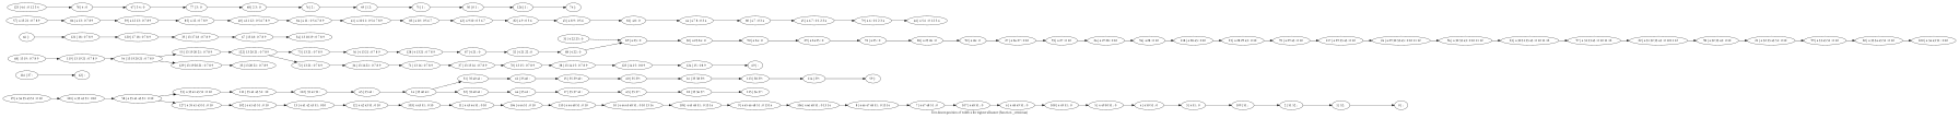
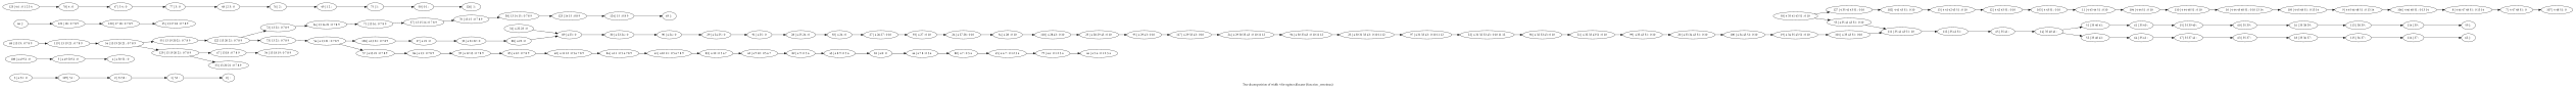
  digraph {
    fontname="EB Garamond"
    label="Tree-decomposition of width 4 for register allocator (function _strtoimax)"
    rankdir=LR
    node [fontname="EB Garamond"]
    edge [fontname="EB Garamond"]
    n1 [label="0 | : "]
    n2 [label="1 | 52 : "]
    n3 [label="2 | 51 52 : "]
    n4 [label="3 | 4 51 : 0 "]
    n5 [label="109 | 51 : "]
    n6 [label="4 | 4 50 51 : 0 "]
    n7 [label="5 | 4 49 50 51 : 0 "]
-   n8 [label="6 | 4 48 49 51 : 0 "]
    n9 [label="108 | 4 49 51 : 0 "]
    n10 [label="7 | 4 47 48 51 : 0 "]
    n11 [label="107 | 4 48 51 : 0 "]
    n12 [label="8 | 4 46 47 48 51 : 0 13 14 "]
    n13 [label="9 | 4 45 46 48 51 : 0 13 14 "]
    n14 [label="106 | 4 46 48 51 : 0 13 14 "]
    n15 [label="10 | 4 44 45 48 51 : 0 10 13 14 "]
    n16 [label="105 | 4 45 48 51 : 0 13 14 "]
    n17 [label="11 | 4 43 44 51 : 0 10 "]
    n18 [label="104 | 4 44 51 : 0 10 "]
    n19 [label="110 | 4 44 48 51 : 0 10 "]
    n20 [label="12 | 4 42 43 51 : 0 10 "]
    n21 [label="103 | 4 43 51 : 0 10 "]
    n22 [label="13 | 4 41 42 43 51 : 0 10 "]
    n23 [label="14 | 35 40 41 : "]
    n24 [label="51 | 35 40 41 : "]
    n25 [label="52 | 35 40 41 : "]
    n26 [label="61 | 35 40 : "]
    n27 [label="64 | 35 41 : "]
    n28 [label="15 | 35 39 40 : "]
    n29 [label="60 | 35 39 : "]
    n30 [label="16 | 35 38 39 : "]
    n31 [label="113 | 38 39 : "]
    n32 [label="114 | 39 : "]
    n33 [label="17 | 35 37 41 : "]
    n34 [label="63 | 35 37 : "]
    n35 [label="18 | 35 36 37 : "]
    n36 [label="115 | 36 37 : "]
    n37 [label="116 | 37 : "]
    n38 [label="19 | 4 34 35 43 51 : 0 10 "]
    n39 [label="101 | 4 35 43 51 : 0 10 "]
    n40 [label="58 | 4 35 41 43 51 : 0 10 "]
    n41 [label="20 | 4 33 34 43 51 : 0 10 "]
    n42 [label="100 | 4 34 43 51 : 0 10 "]
    n43 [label="21 | 4 32 33 43 51 : 0 10 "]
    n44 [label="99 | 4 33 43 51 : 0 10 "]
    n45 [label="22 | 4 31 32 33 43 : 0 10 11 12 "]
    n46 [label="98 | 4 32 33 43 : 0 10 "]
    n47 [label="23 | 4 30 31 33 43 : 0 10 11 12 "]
    n48 [label="97 | 4 31 33 43 : 0 10 11 12 "]
    n49 [label="24 | 4 29 30 33 43 : 0 10 11 12 "]
    n50 [label="96 | 4 30 33 43 : 0 10 11 12 "]
    n51 [label="25 | 4 28 29 43 : 0 10 "]
    n52 [label="95 | 4 29 43 : 0 10 "]
    n53 [label="117 | 4 29 33 43 : 0 10 "]
    n54 [label="26 | 4 27 28 : 0 10 "]
    n55 [label="94 | 4 28 : 0 10 "]
    n56 [label="118 | 4 28 43 : 0 10 "]
    n57 [label="27 | 4 26 27 : 0 10 "]
    n58 [label="93 | 4 27 : 0 10 "]
    n59 [label="28 | 4 25 26 : 0 "]
    n60 [label="92 | 4 26 : 0 "]
    n61 [label="29 | 4 24 25 : 0 "]
    n62 [label="91 | 4 25 : 0 "]
    n63 [label="30 | 4 23 24 : 0 "]
    n64 [label="90 | 4 24 : 0 "]
    n65 [label="31 | 4 22 23 : 0 "]
    n66 [label="89 | 4 23 : 0 "]
    n67 [label="32 | 4 21 22 : 0 "]
    n68 [label="88 | 4 22 : 0 "]
    n69 [label="33 | 13 20 21 : 0 7 8 9 "]
    n70 [label="73 | 13 21 : 0 7 8 9 "]
    n71 [label="56 | 4 13 21 : 0 7 8 9 "]
    n72 [label="34 | 13 18 19 : 0 7 8 9 "]
    n73 [label="68 | 13 19 : 0 7 8 9 "]
    n74 [label="119 | 13 19 21 : 0 7 8 9 "]
    n75 [label="35 | 13 17 18 : 0 7 8 9 "]
    n76 [label="67 | 13 18 : 0 7 8 9 "]
    n77 [label="36 | 13 16 21 : 0 7 8 9 "]
    n78 [label="71 | 13 16 : 0 7 8 9 "]
    n79 [label="37 | 13 15 16 : 0 7 8 9 "]
    n80 [label="70 | 13 15 : 0 7 8 9 "]
    n81 [label="38 | 13 14 15 : 0 7 8 9 "]
    n82 [label="123 | 14 15 : 0 8 9 "]
    n83 [label="124 | 15 : 0 8 9 "]
    n84 [label="39 | 4 12 13 : 0 7 8 9 "]
    n85 [label="85 | 4 12 : 0 7 8 9 "]
    n86 [label="40 | 4 11 12 : 0 5 6 7 8 9 "]
    n87 [label="84 | 4 11 : 0 5 6 7 8 9 "]
    n88 [label="41 | 4 10 11 : 0 5 6 7 8 9 "]
    n89 [label="83 | 4 10 : 0 5 6 7 "]
    n90 [label="42 | 4 9 10 : 0 5 6 7 "]
    n91 [label="82 | 4 9 : 0 5 6 "]
    n92 [label="43 | 4 8 9 : 0 5 6 "]
    n93 [label="81 | 4 8 : 0 "]
    n94 [label="44 | 4 7 8 : 0 3 4 "]
    n95 [label="80 | 4 7 : 0 3 4 "]
    n96 [label="45 | 4 6 7 : 0 1 2 3 4 "]
    n97 [label="79 | 4 6 : 0 1 2 3 4 "]
    n98 [label="46 | 4 5 6 : 0 1 2 3 4 "]
    n99 [label="125 | 4 6 : 0 1 2 3 4 "]
    n100 [label="78 | 4 : 0 "]
    n101 [label="47 | 3 4 : 0 "]
    n102 [label="77 | 3 : 0 "]
    n103 [label="48 | 2 3 : 0 "]
    n104 [label="76 | 2 : "]
    n105 [label="49 | 1 2 : "]
    n106 [label="75 | 1 : "]
    n107 [label="50 | 0 1 : "]
    n108 [label="126 | 1 : "]
-   n109 [label="74 | : "]
    n110 [label="53 | 4 35 41 43 51 : 0 10 "]
    n111 [label="111 | 35 41 43 51 : 10 "]
    n112 [label="112 | 35 41 51 : "]
    n113 [label="54 | 13 19 20 21 : 0 7 8 9 "]
    n114 [label="55 | 13 19 20 21 : 0 7 8 9 "]
    n115 [label="129 | 13 19 20 21 : 0 7 8 9 "]
    n116 [label="122 | 13 20 21 : 0 7 8 9 "]
    n117 [label="72 | 13 21 : 0 7 8 9 "]
    n118 [label="57 | 4 13 21 : 0 7 8 9 "]
    n119 [label="128 | 4 13 21 : 0 7 8 9 "]
    n120 [label="86 | 4 13 : 0 7 8 9 "]
    n121 [label="87 | 4 21 : 0 "]
    n122 [label="127 | 4 35 41 43 51 : 0 10 "]
    n123 [label="102 | 4 41 43 51 : 0 10 "]
    n124 [label="59 | : "]
    n125 [label="62 | : "]
    n126 [label="65 | 35 41 : "]
    n127 [label="66 | : "]
    n128 [label="121 | 18 : 0 7 8 9 "]
    n129 [label="120 | 17 18 : 0 7 8 9 "]
    n130 [label="69 | : "]
    n2 -> n1
    n3 -> n2
    n4 -> n5
    n5 -> n3
-   n6 -> n4
    n7 -> n6
-   n8 -> n9
    n9 -> n7
    n10 -> n11
-   n11 -> n8
    n12 -> n10
    n13 -> n14
    n14 -> n12
    n15 -> n16
    n16 -> n13
    n17 -> n18
    n18 -> n19
    n19 -> n15
    n20 -> n21
    n21 -> n17
    n22 -> n20
    n23 -> n24
    n23 -> n25
    n24 -> n26
    n25 -> n27
    n26 -> n28
    n27 -> n33
    n28 -> n29
    n29 -> n30
    n30 -> n31
    n31 -> n32
    n32 -> n124
    n33 -> n34
    n34 -> n35
    n35 -> n36
+   n36 -> n37
    n37 -> n125
    n38 -> n39
-   n39 -> n40
+   n39 -> n111
    n40 -> n110
    n40 -> n122
    n41 -> n42
+   n42 -> n38
    n43 -> n44
    n44 -> n41
    n45 -> n46
    n46 -> n43
    n47 -> n48
    n48 -> n45
    n49 -> n50
    n50 -> n47
    n51 -> n52
    n52 -> n53
    n53 -> n49
    n54 -> n55
    n55 -> n56
    n56 -> n51
    n57 -> n58
    n58 -> n54
    n59 -> n60
    n60 -> n57
    n61 -> n62
    n62 -> n59
    n63 -> n64
    n64 -> n61
    n65 -> n66
    n66 -> n63
    n67 -> n68
    n68 -> n66
    n70 -> n71
+   n71 -> n118
    n71 -> n119
    n73 -> n74
    n74 -> n113
-   n75 -> n76
+   n115 -> n76
    n76 -> n72
    n77 -> n78
    n78 -> n79
    n79 -> n80
    n80 -> n81
    n81 -> n82
    n82 -> n83
    n83 -> n130
    n84 -> n85
    n85 -> n86
    n86 -> n87
    n87 -> n88
    n88 -> n89
    n89 -> n90
    n90 -> n91
    n91 -> n92
    n92 -> n93
    n93 -> n94
    n94 -> n95
    n95 -> n96
    n96 -> n97
    n97 -> n98
    n99 -> n100
    n100 -> n101
    n101 -> n102
    n102 -> n103
    n103 -> n104
    n104 -> n105
    n105 -> n106
    n106 -> n107
    n107 -> n108
-   n108 -> n109
    n110 -> n111
    n111 -> n112
    n112 -> n126
    n113 -> n114
    n113 -> n115
    n114 -> n116
    n115 -> n69
    n116 -> n70
    n116 -> n117
    n117 -> n77
    n118 -> n120
    n119 -> n121
    n120 -> n84
    n121 -> n67
    n122 -> n123
    n123 -> n22
    n126 -> n23
    n127 -> n128
    n128 -> n129
    n129 -> n75
  }
